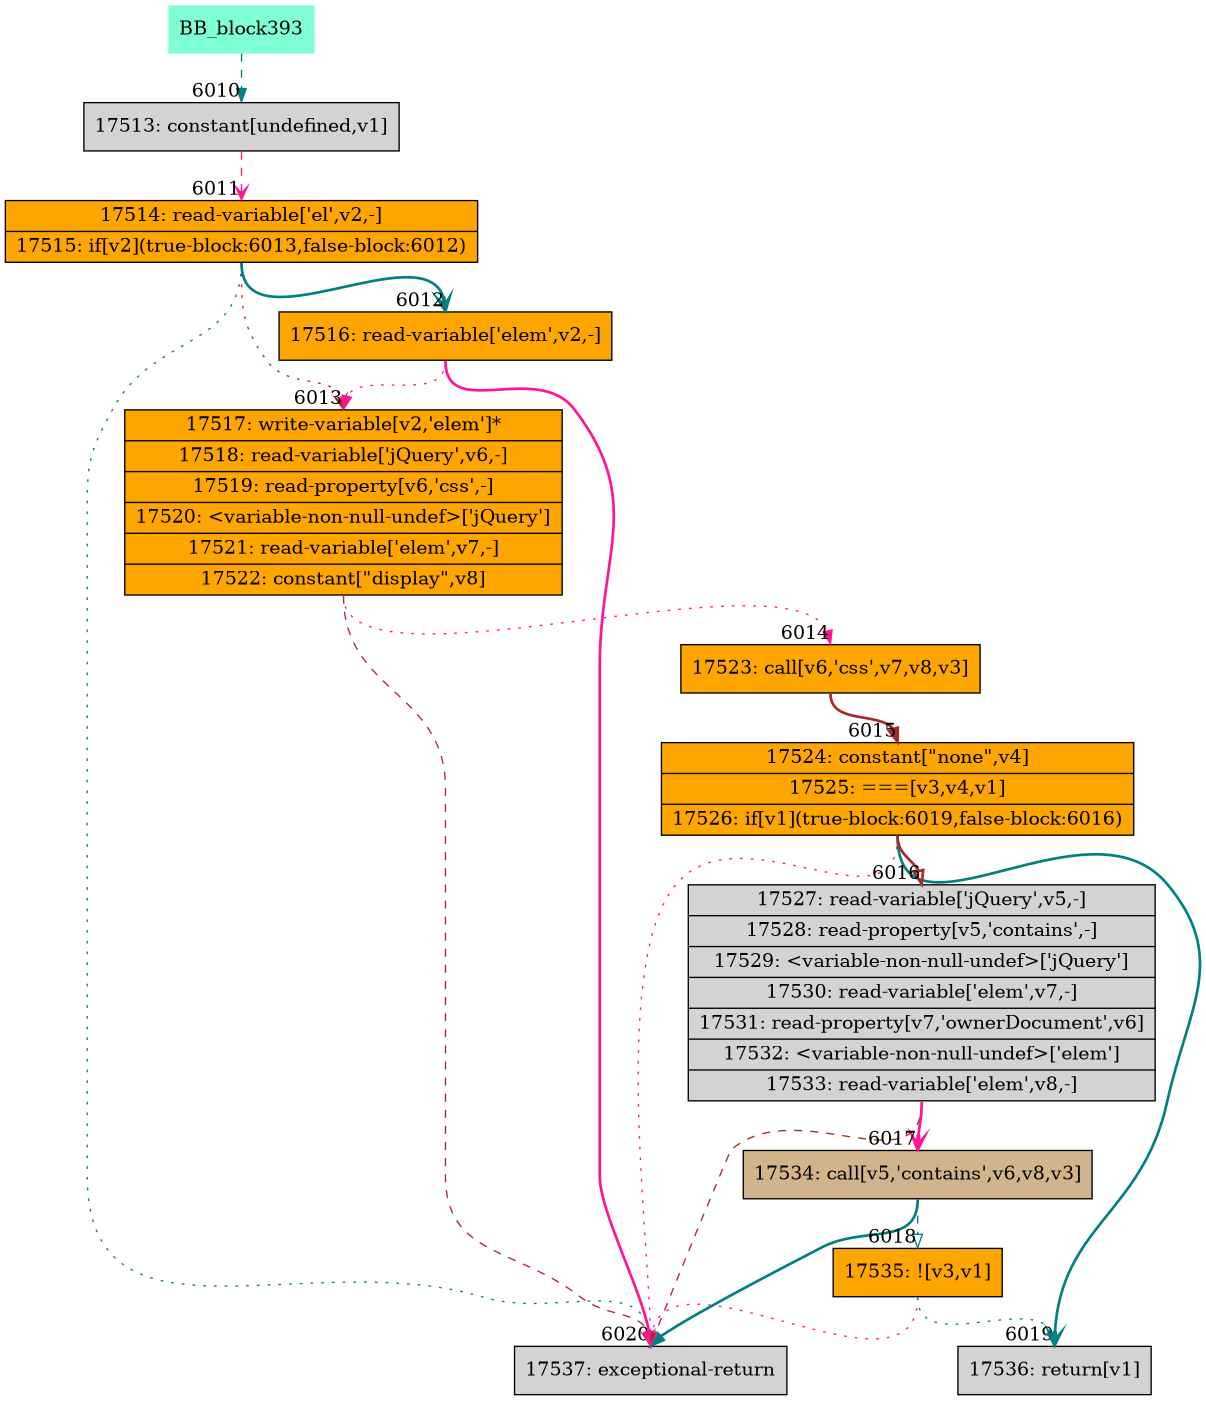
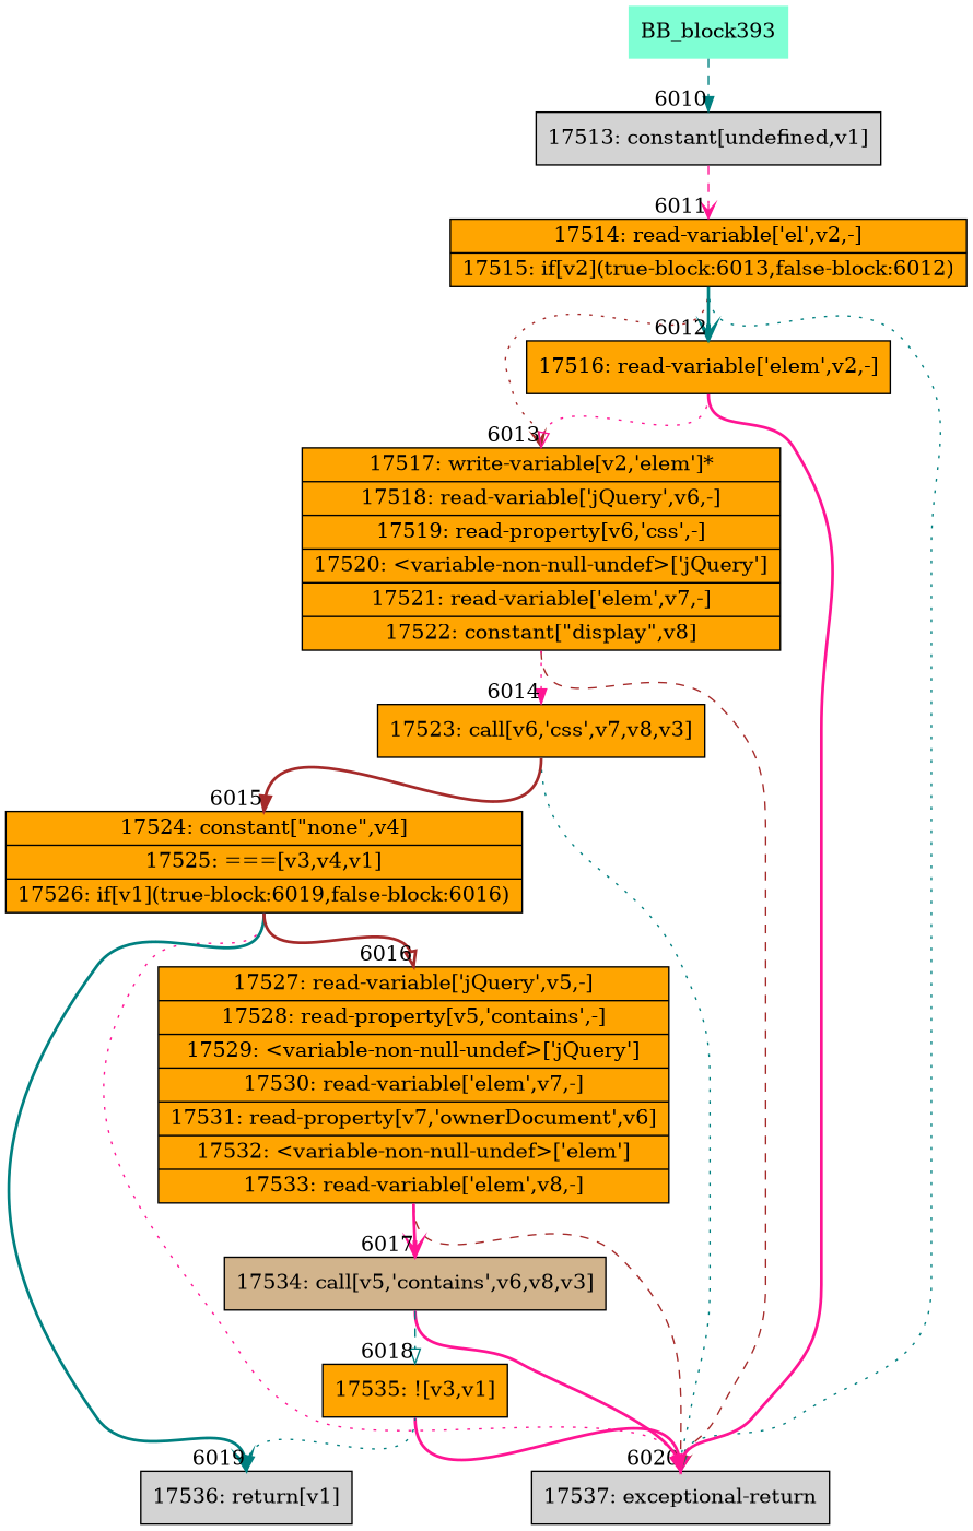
  digraph {
    rankdir=TD
    node [fillcolor=orange shape=record style=filled]
    edge [arrowhead=normal color=deeppink headport=n style=bold tailport=s]
    n1 [fillcolor=aquamarine label=BB_block393 shape=none]
    n2 [fillcolor=lightgrey label="{17513: constant[undefined,v1]}"]
    n3 [label="{17514: read-variable['el',v2,-]|17515: if[v2](true-block:6013,false-block:6012)}"]
    n4 [label="{17517: write-variable[v2,'elem']*|17518: read-variable['jQuery',v6,-]|17519: read-property[v6,'css',-]|17520: \<variable-non-null-undef\>['jQuery']|17521: read-variable['elem',v7,-]|17522: constant[\"display\",v8]}"]
    n5 [label="{17516: read-variable['elem',v2,-]}"]
    n6 [fillcolor=lightgrey label="{17537: exceptional-return}"]
    n7 [label="{17523: call[v6,'css',v7,v8,v3]}"]
    n8 [label="{17524: constant[\"none\",v4]|17525: ===[v3,v4,v1]|17526: if[v1](true-block:6019,false-block:6016)}"]
    n9 [fillcolor=lightgrey label="{17536: return[v1]}"]
-   n10 [fillcolor=lightgrey label="{17527: read-variable['jQuery',v5,-]|17528: read-property[v5,'contains',-]|17529: \<variable-non-null-undef\>['jQuery']|17530: read-variable['elem',v7,-]|17531: read-property[v7,'ownerDocument',v6]|17532: \<variable-non-null-undef\>['elem']|17533: read-variable['elem',v8,-]}"]
+   n10 [label="{17527: read-variable['jQuery',v5,-]|17528: read-property[v5,'contains',-]|17529: \<variable-non-null-undef\>['jQuery']|17530: read-variable['elem',v7,-]|17531: read-property[v7,'ownerDocument',v6]|17532: \<variable-non-null-undef\>['elem']|17533: read-variable['elem',v8,-]}"]
    n11 [fillcolor=tan label="{17534: call[v5,'contains',v6,v8,v3]}"]
    n12 [label="{17535: ![v3,v1]}"]
    n1 -> n2 [color=teal headlabel="    6010" style=dashed]
    n2 -> n3 [arrowhead=vee headlabel="      6011" style=dashed]
    n3 -> n4 [arrowhead=vee color=brown headlabel="      6013" style=dotted]
    n3 -> n5 [arrowhead=vee color=teal headlabel="      6012"]
    n3 -> n6 [arrowhead=onormal color=teal headlabel="      6020" style=dotted]
    n4 -> n6 [arrowhead=vee color=brown style=dashed]
    n4 -> n7 [headlabel="      6014" style=dotted]
-   n5 -> n4 [style=dotted]
+   n5 -> n4 [arrowhead=onormal style=dotted]
    n5 -> n6 [arrowhead=onormal]
+   n7 -> n6 [arrowhead=onormal color=teal style=dotted]
    n7 -> n8 [color=brown headlabel="      6015"]
    n8 -> n6 [style=dotted]
    n8 -> n9 [arrowhead=vee color=teal headlabel="      6019"]
    n8 -> n10 [arrowhead=onormal color=brown headlabel="      6016"]
    n10 -> n6 [color=brown style=dashed]
    n10 -> n11 [arrowhead=vee headlabel="      6017"]
-   n11 -> n6 [color=teal]
+   n11 -> n6
    n11 -> n12 [arrowhead=onormal color=teal headlabel="      6018" style=dashed]
-   n12 -> n6 [arrowhead=onormal style=dotted]
+   n12 -> n6 [arrowhead=onormal]
    n12 -> n9 [color=teal style=dotted]
  }
